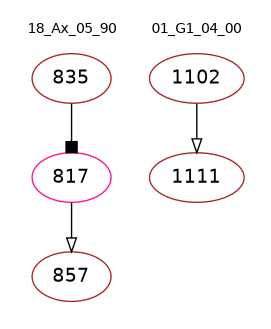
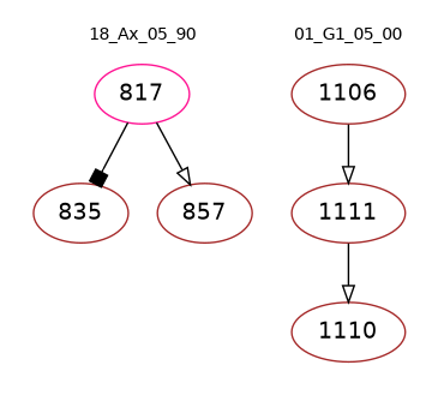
  digraph {
    fontname="DejaVu Sans"
    node [color=brown fontname="DejaVu Sans"]
    edge [arrowhead=onormal color=black fontname="DejaVu Sans"]
    n1 [label=835]
    n2 [color=deeppink label=817]
    n3 [label=857]
-   n4 [label=1102]
+   n4 [label=1106]
    n5 [label=1111]
+   n6 [label=1110]
    subgraph cluster_1 {
      color=white
      fontsize=10
      label="18_Ax_05_90"
      n1
      n2
      n3
    }
    subgraph cluster_2 {
      color=white
      fontsize=10
-     label="01_G1_04_00"
+     label="01_G1_05_00"
      n4
      n5
+     n6
    }
-   n1 -> n2 [arrowhead=box]
+   n2 -> n1 [arrowhead=box]
    n2 -> n3
    n4 -> n5
+   n5 -> n6
  }
